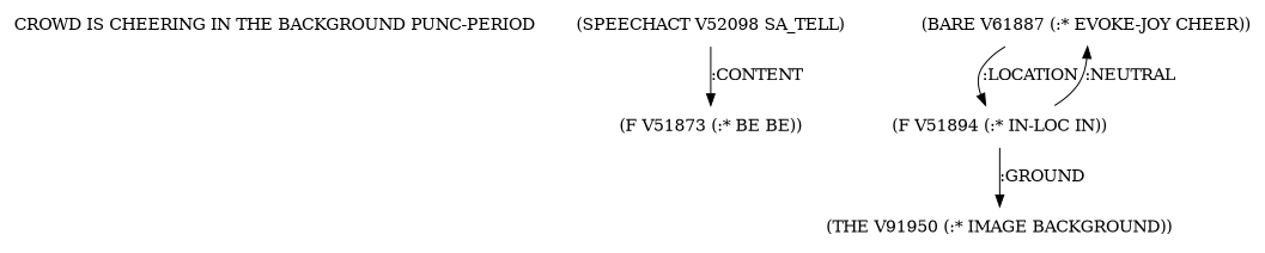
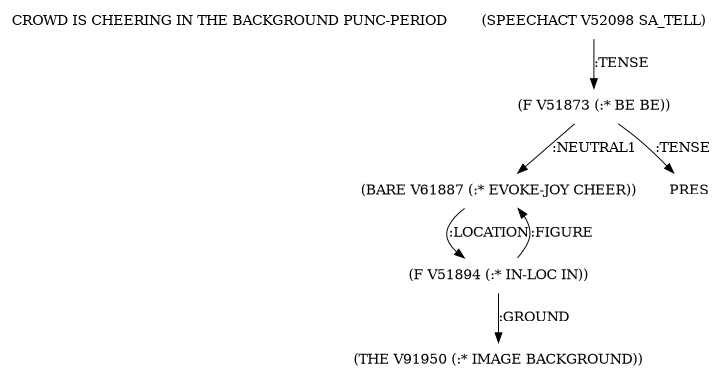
  digraph {
    node [shape=none]
    "CROWD IS CHEERING IN THE BACKGROUND PUNC-PERIOD"
    n2 [label="(SPEECHACT V52098 SA_TELL)"]
    n3 [label="(F V51873 (:* BE BE))"]
    n4 [label="(BARE V61887 (:* EVOKE-JOY CHEER))"]
+   n5 [label=PRES]
    n6 [label="(F V51894 (:* IN-LOC IN))"]
    n7 [label="(THE V91950 (:* IMAGE BACKGROUND))"]
-   n2 -> n3 [label=":CONTENT"]
+   n2 -> n3 [label=":TENSE"]
+   n3 -> n4 [label=":NEUTRAL1"]
+   n3 -> n5 [label=":TENSE"]
    n4 -> n6 [label=":LOCATION"]
-   n6 -> n4 [label=":NEUTRAL"]
+   n6 -> n4 [label=":FIGURE"]
    n6 -> n7 [label=":GROUND"]
  }
